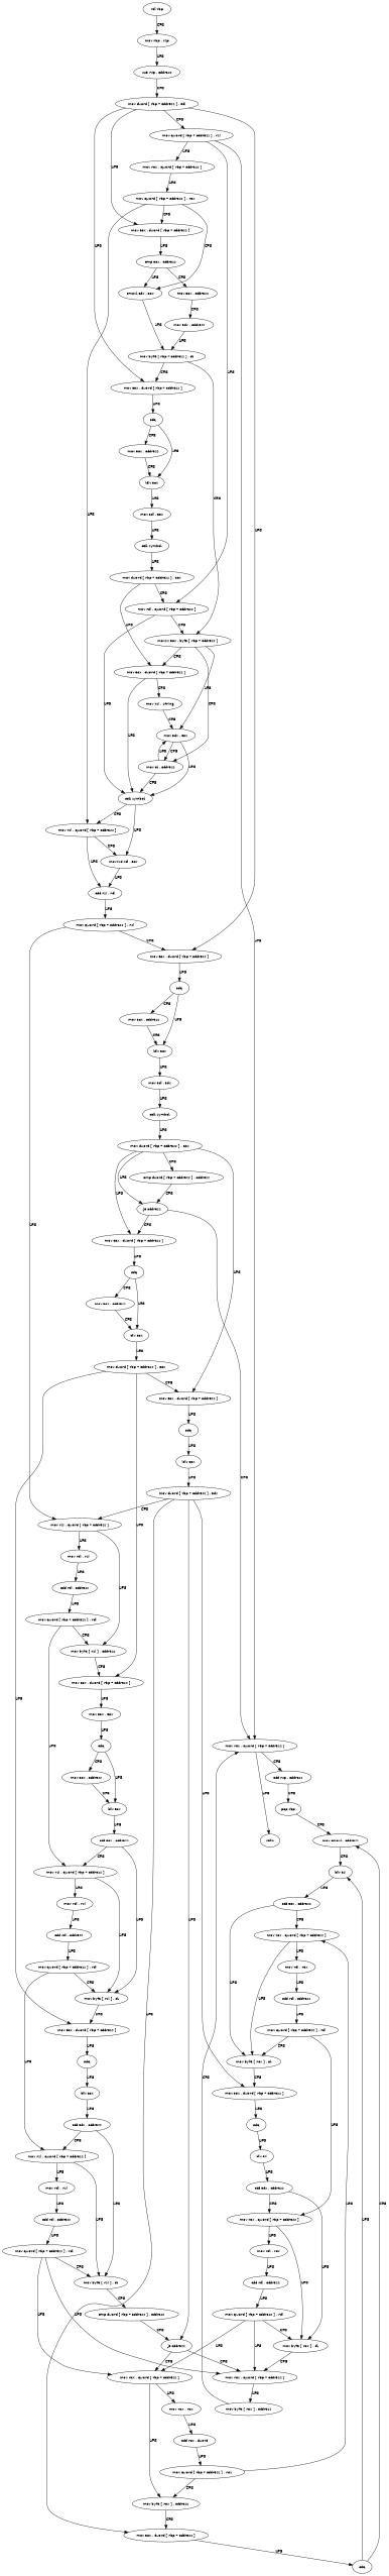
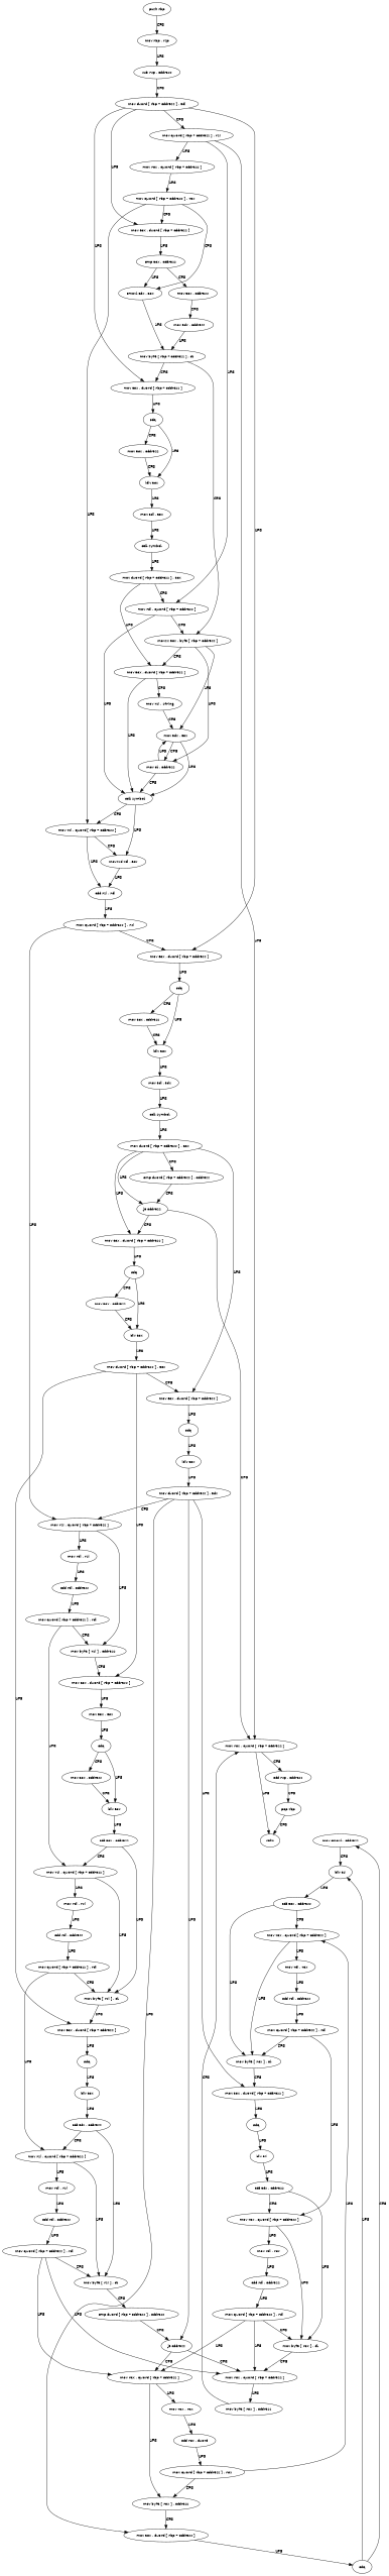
  digraph {
    fontname="Patrick Hand"
    node [fontname="Patrick Hand"]
    edge [fontname="Patrick Hand"]
-   n1 [label="rdi rbp"]
+   n1 [label="push rbp"]
    n2 [label="mov rbp , rsp"]
    n3 [label="sub rsp , address"]
    n4 [label="mov dword [ rbp - address ] , edi"]
    n5 [label="mov qword [ rbp - address ] , rsi"]
    n6 [label="mov ecx , dword [ rbp - address ]"]
    n7 [label="mov eax , dword [ rbp - address ]"]
    n8 [label="mov eax , dword [ rbp - address ]"]
    n9 [label="mov rax , qword [ rbp - address ]"]
    n10 [label="mov rdi , qword [ rbp - address ]"]
    n11 [label="mov rax , qword [ rbp - address ]"]
    n12 [label="cmp ecx , address"]
    n13 [label=cdq]
    n14 [label=cdq]
    n15 [label="mov qword [ rbp - address ] , rax"]
    n16 [label="movsx eax , byte [ rbp - address ]"]
    n17 [label="call symbol"]
    n18 [label="add rsp , address"]
    n19 [label=retn]
    n20 [label="mov rsi , qword [ rbp - address ]"]
    n21 [label="cmovl edx , ecx"]
    n22 [label="movsxd rdi , eax"]
    n23 [label="add rsi , rdi"]
    n24 [label="mov ecx , address"]
    n25 [label="mov edx , address"]
    n26 [label="mov byte [ rbp - address ] , dl"]
    n27 [label="mov ecx , dword [ rbp - address ]"]
    n28 [label="mov edx , eax"]
    n29 [label="mov al , address"]
    n30 [label="mov ecx , address"]
    n31 [label="idiv ecx"]
    n32 [label="mov edi , eax"]
    n33 [label="call symbol"]
    n34 [label="mov dword [ rbp - address ] , eax"]
    n35 [label="mov rsi , string"]
    n36 [label="mov qword [ rbp - address ] , rsi"]
    n37 [label="mov rsi , qword [ rbp - address ]"]
    n38 [label="mov rdi , rsi"]
    n39 [label="mov byte [ rsi ] , address"]
    n40 [label="mov ecx , address"]
    n41 [label="idiv ecx"]
    n42 [label="mov edi , edx"]
    n43 [label="call symbol"]
    n44 [label="mov dword [ rbp - address ] , eax"]
    n45 [label="cmp dword [ rbp - address ] , address"]
    n46 [label="je address"]
    n47 [label="mov eax , dword [ rbp - address ]"]
    n48 [label="mov eax , dword [ rbp - address ]"]
    n49 [label=cdq]
    n50 [label=cdq]
    n51 [label="pop rbp"]
    n52 [label="mov ecx , address"]
    n53 [label="idiv ecx"]
    n54 [label="mov dword [ rbp - address ] , eax"]
    n55 [label="mov ecx , dword [ rbp - address ]"]
    n56 [label="mov eax , dword [ rbp - address ]"]
    n57 [label="mov eax , ecx"]
    n58 [label=cdq]
    n59 [label="idiv ecx"]
    n60 [label="mov dword [ rbp - address ] , edx"]
    n61 [label="je address"]
    n62 [label="mov eax , dword [ rbp - address ]"]
    n63 [label="mov eax , dword [ rbp - address ]"]
    n64 [label="mov rax , qword [ rbp - address ]"]
    n65 [label="mov rax , qword [ rbp - address ]"]
    n66 [label=cdq]
    n67 [label=cdq]
    n68 [label="add rdi , address"]
    n69 [label="mov qword [ rbp - address ] , rdi"]
    n70 [label="mov rsi , qword [ rbp - address ]"]
    n71 [label="mov byte [ rsi ] , al"]
    n72 [label="mov rdi , rsi"]
    n73 [label=cdq]
    n74 [label="mov ecx , address"]
    n75 [label="idiv ecx"]
    n76 [label="add eax , address"]
    n77 [label="add rdi , address"]
    n78 [label="mov qword [ rbp - address ] , rdi"]
    n79 [label="mov rsi , qword [ rbp - address ]"]
    n80 [label="mov byte [ rsi ] , dl"]
    n81 [label="mov rdi , rsi"]
    n82 [label="idiv ecx"]
    n83 [label="add edx , address"]
    n84 [label="cmp dword [ rbp - address ] , address"]
    n85 [label="add rdi , address"]
    n86 [label="mov qword [ rbp - address ] , rdi"]
    n87 [label="mov byte [ rax ] , address"]
    n88 [label="mov rcx , rax"]
    n89 [label="mov byte [ rax ] , address"]
    n90 [label="add rcx , dword"]
    n91 [label="mov qword [ rbp - address ] , rcx"]
    n92 [label="mov rcx , qword [ rbp - address ]"]
    n93 [label="mov byte [ rcx ] , al"]
    n94 [label="mov rdi , rcx"]
    n95 [label="mov cmovl , address"]
    n96 [label="idiv esi"]
    n97 [label="add eax , address"]
    n98 [label="add rdi , address"]
    n99 [label="mov qword [ rbp - address ] , rdi"]
    n100 [label="mov rcx , qword [ rbp - address ]"]
    n101 [label="mov byte [ rcx ] , dl"]
    n102 [label="mov rdi , rcx"]
    n103 [label="idiv esi"]
    n104 [label="add edx , address"]
    n105 [label="add rdi , address"]
    n106 [label="mov qword [ rbp - address ] , rdi"]
    n1 -> n2 [label=CFG]
    n2 -> n3 [label=DFG]
    n3 -> n4 [label=CFG]
    n4 -> n5 [label=CFG]
    n4 -> n6 [label=DFG]
    n4 -> n7 [label=DFG]
    n4 -> n8 [label=DFG]
    n5 -> n9 [label=DFG]
    n5 -> n10 [label=DFG]
    n5 -> n11 [label=DFG]
    n6 -> n12 [label=DFG]
    n7 -> n13 [label=DFG]
    n8 -> n14 [label=DFG]
    n9 -> n15 [label=DFG]
    n10 -> n16 [label=CFG]
    n10 -> n17 [label=DFG]
    n11 -> n18 [label=CFG]
    n11 -> n19 [label=DFG]
    n12 -> n21 [label=DFG]
    n12 -> n24 [label=CFG]
    n13 -> n30 [label=CFG]
    n13 -> n31 [label=DFG]
    n14 -> n40 [label=CFG]
    n14 -> n41 [label=DFG]
    n15 -> n6 [label=CFG]
    n15 -> n20 [label=DFG]
    n15 -> n21 [label=CFG]
    n16 -> n27 [label=CFG]
    n16 -> n28 [label=DFG]
-   n16 -> n29 [label=CFG]
+   n16 -> n29 [label=DFG]
    n17 -> n20 [label=CFG]
    n17 -> n22 [label=DFG]
    n18 -> n51 [label=CFG]
    n20 -> n22 [label=CFG]
    n20 -> n23 [label=DFG]
    n21 -> n26 [label=DFG]
    n22 -> n23 [label=DFG]
    n23 -> n36 [label=DFG]
    n24 -> n25 [label=CFG]
    n25 -> n26 [label=DFG]
    n26 -> n7 [label=CFG]
    n26 -> n16 [label=CFG]
    n27 -> n17 [label=DFG]
    n27 -> n35 [label=CFG]
    n28 -> n17 [label=DFG]
    n28 -> n29 [label=CFG]
    n29 -> n17 [label=CFG]
    n29 -> n28 [label=DFG]
    n30 -> n31 [label=CFG]
    n31 -> n32 [label=DFG]
    n32 -> n33 [label=DFG]
    n33 -> n34 [label=DFG]
    n34 -> n10 [label=CFG]
    n34 -> n27 [label=DFG]
    n35 -> n28 [label=CFG]
    n36 -> n8 [label=CFG]
    n36 -> n37 [label=DFG]
    n37 -> n38 [label=DFG]
    n37 -> n39 [label=DFG]
    n38 -> n68 [label=DFG]
    n39 -> n55 [label=CFG]
    n40 -> n41 [label=CFG]
    n41 -> n42 [label=DFG]
    n42 -> n43 [label=DFG]
    n43 -> n44 [label=DFG]
    n44 -> n45 [label=CFG]
    n44 -> n46 [label=DFG]
    n44 -> n47 [label=DFG]
    n44 -> n48 [label=DFG]
    n45 -> n46 [label=CFG]
    n46 -> n11 [label=CFG]
    n46 -> n47 [label=CFG]
    n47 -> n49 [label=DFG]
    n48 -> n50 [label=DFG]
    n49 -> n52 [label=CFG]
    n49 -> n53 [label=DFG]
    n50 -> n59 [label=DFG]
-   n51 -> n95 [label=CFG]
+   n51 -> n19 [label=CFG]
    n52 -> n53 [label=CFG]
    n53 -> n54 [label=DFG]
    n54 -> n48 [label=CFG]
    n54 -> n55 [label=DFG]
    n54 -> n56 [label=DFG]
    n55 -> n57 [label=DFG]
    n56 -> n58 [label=DFG]
    n57 -> n73 [label=DFG]
    n58 -> n82 [label=DFG]
    n59 -> n60 [label=DFG]
    n60 -> n37 [label=CFG]
    n60 -> n61 [label=DFG]
    n60 -> n62 [label=DFG]
    n60 -> n63 [label=DFG]
    n61 -> n64 [label=CFG]
    n61 -> n65 [label=CFG]
    n62 -> n66 [label=DFG]
    n63 -> n67 [label=DFG]
    n64 -> n87 [label=DFG]
    n65 -> n88 [label=DFG]
    n65 -> n89 [label=DFG]
    n66 -> n95 [label=CFG]
    n66 -> n96 [label=DFG]
    n67 -> n103 [label=DFG]
    n68 -> n69 [label=DFG]
    n69 -> n39 [label=CFG]
    n69 -> n70 [label=DFG]
    n70 -> n71 [label=DFG]
    n70 -> n72 [label=DFG]
    n71 -> n56 [label=CFG]
    n72 -> n77 [label=DFG]
    n73 -> n74 [label=CFG]
    n73 -> n75 [label=DFG]
    n74 -> n75 [label=CFG]
    n75 -> n76 [label=DFG]
    n76 -> n70 [label=CFG]
    n76 -> n71 [label=DFG]
    n77 -> n78 [label=DFG]
    n78 -> n71 [label=CFG]
    n78 -> n79 [label=DFG]
    n79 -> n80 [label=DFG]
    n79 -> n81 [label=DFG]
    n80 -> n84 [label=CFG]
    n81 -> n85 [label=DFG]
    n82 -> n83 [label=DFG]
    n83 -> n79 [label=CFG]
    n83 -> n80 [label=DFG]
    n84 -> n61 [label=CFG]
    n85 -> n86 [label=DFG]
    n86 -> n64 [label=DFG]
    n86 -> n65 [label=DFG]
    n86 -> n80 [label=CFG]
    n87 -> n11 [label=CFG]
    n88 -> n90 [label=DFG]
    n89 -> n62 [label=CFG]
    n90 -> n91 [label=DFG]
    n91 -> n89 [label=CFG]
    n91 -> n92 [label=DFG]
    n92 -> n93 [label=DFG]
    n92 -> n94 [label=DFG]
    n93 -> n63 [label=CFG]
    n94 -> n98 [label=DFG]
    n95 -> n96 [label=CFG]
    n96 -> n97 [label=DFG]
    n97 -> n92 [label=CFG]
    n97 -> n93 [label=DFG]
    n98 -> n99 [label=DFG]
    n99 -> n93 [label=CFG]
    n99 -> n100 [label=DFG]
    n100 -> n101 [label=DFG]
    n100 -> n102 [label=DFG]
    n101 -> n64 [label=CFG]
    n102 -> n105 [label=DFG]
    n103 -> n104 [label=DFG]
    n104 -> n100 [label=CFG]
    n104 -> n101 [label=DFG]
    n105 -> n106 [label=DFG]
    n106 -> n64 [label=DFG]
    n106 -> n65 [label=DFG]
    n106 -> n101 [label=CFG]
  }
